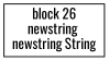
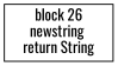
  digraph {
    fontname=Oswald
-   n1 [label="block 26\nnewstring \nnewstring String" shape=box fontname=Oswald]
+   n1 [label="block 26\nnewstring \nreturn String" shape=box fontname=Oswald]
  }
